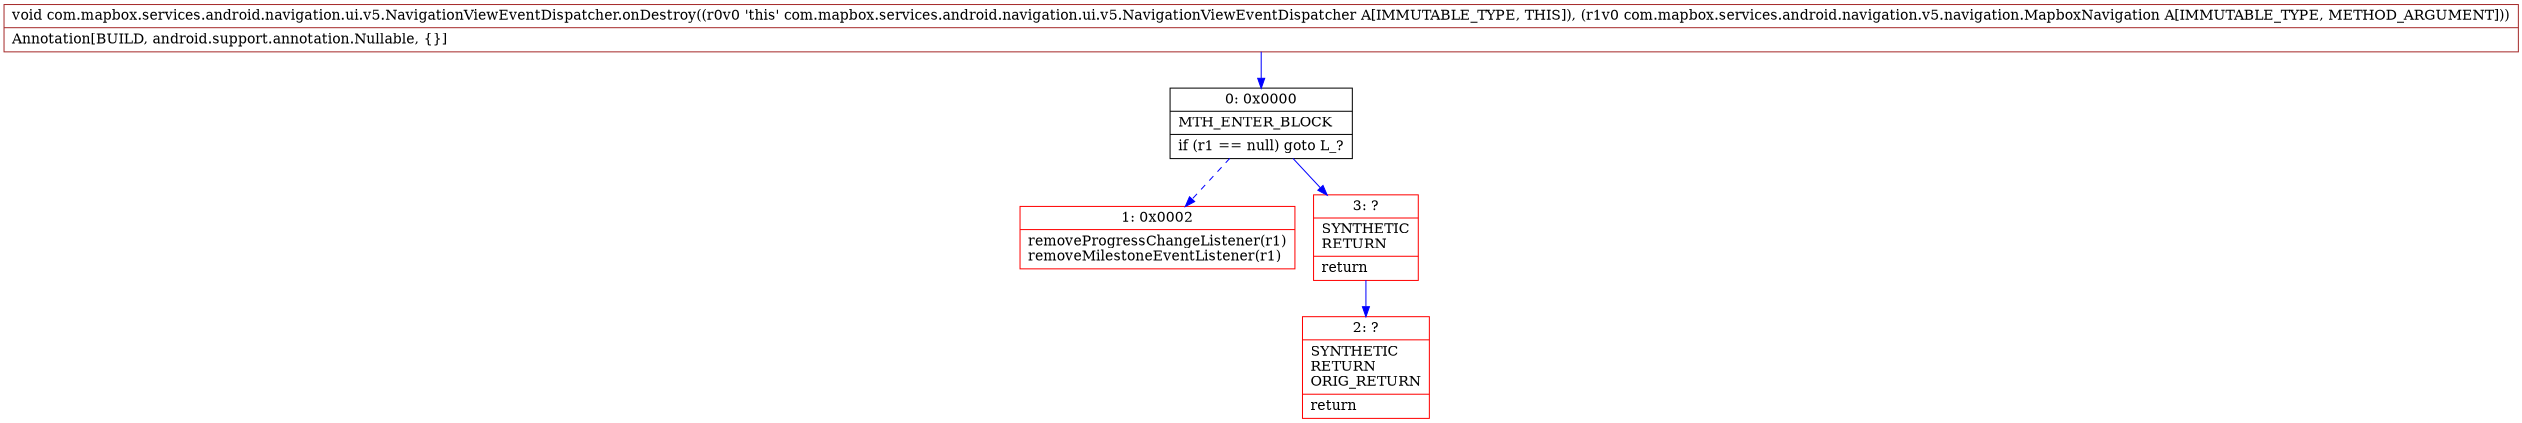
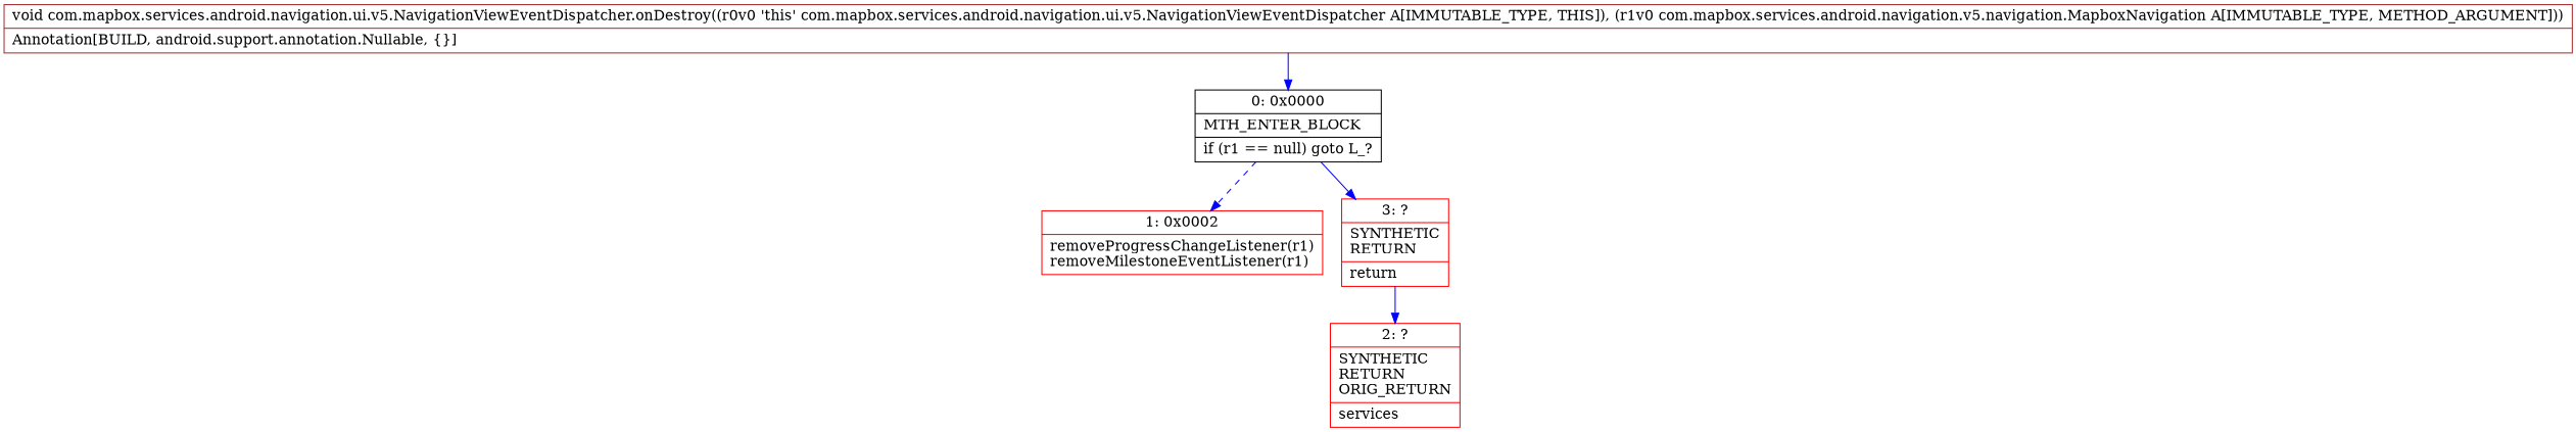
  digraph {
    node [color=red shape=record]
    edge [color=blue]
    n1 [color=black label="{0\:\ 0x0000|MTH_ENTER_BLOCK\l|if (r1 == null) goto L_?\l}"]
    n2 [label="{1\:\ 0x0002|removeProgressChangeListener(r1)\lremoveMilestoneEventListener(r1)\l}"]
    n3 [label="{3\:\ ?|SYNTHETIC\lRETURN\l|return\l}"]
-   n4 [label="{2\:\ ?|SYNTHETIC\lRETURN\lORIG_RETURN\l|return\l}"]
+   n4 [label="{2\:\ ?|SYNTHETIC\lRETURN\lORIG_RETURN\l|services\l}"]
    n5 [color=brown label="{void com.mapbox.services.android.navigation.ui.v5.NavigationViewEventDispatcher.onDestroy((r0v0 'this' com.mapbox.services.android.navigation.ui.v5.NavigationViewEventDispatcher A[IMMUTABLE_TYPE, THIS]), (r1v0 com.mapbox.services.android.navigation.v5.navigation.MapboxNavigation A[IMMUTABLE_TYPE, METHOD_ARGUMENT]))  | Annotation[BUILD, android.support.annotation.Nullable, \{\}]\l}"]
    n1 -> n2 [style=dashed]
    n1 -> n3
    n3 -> n4
    n5 -> n1
  }
